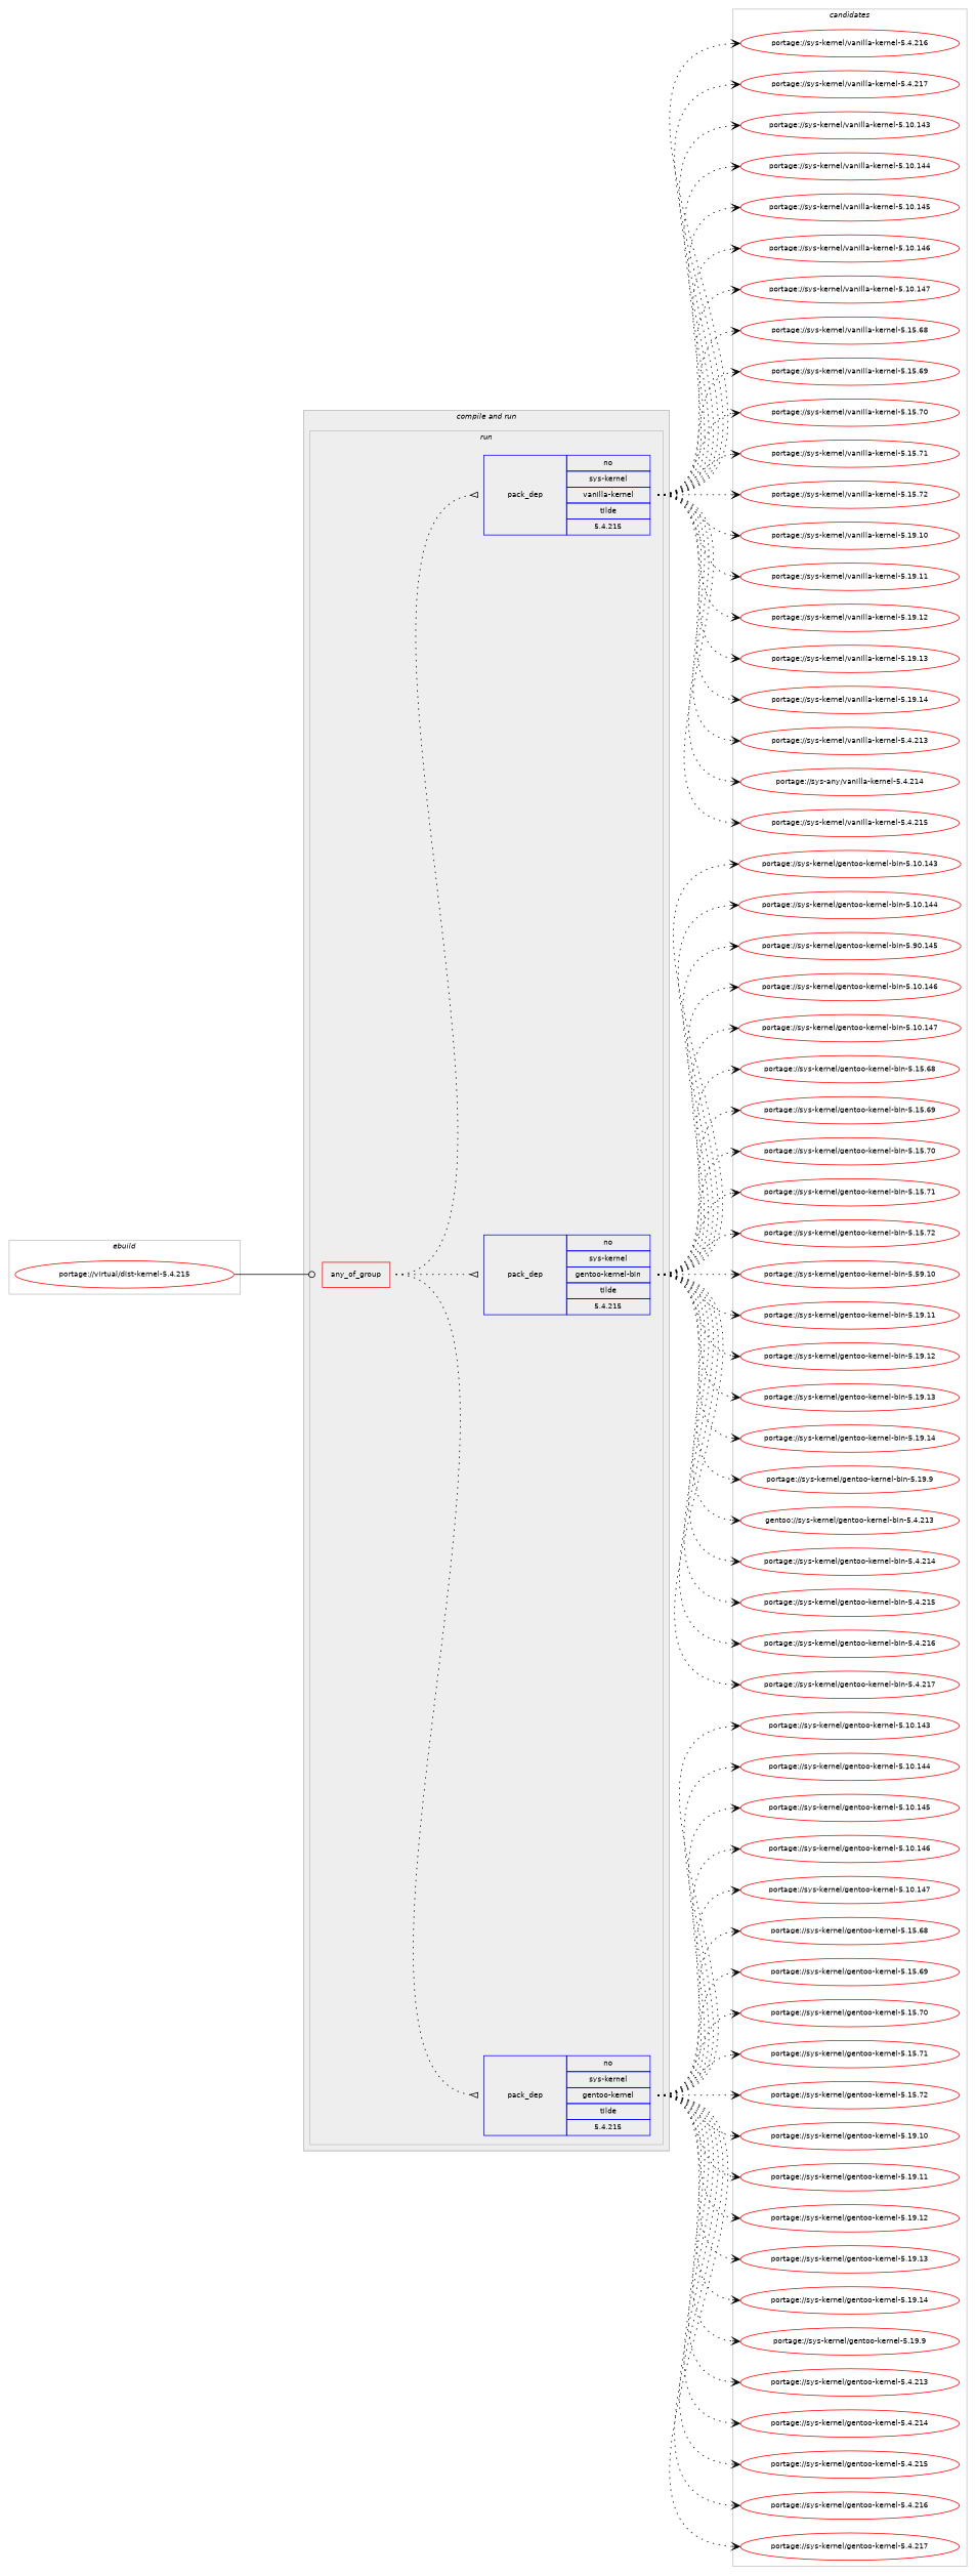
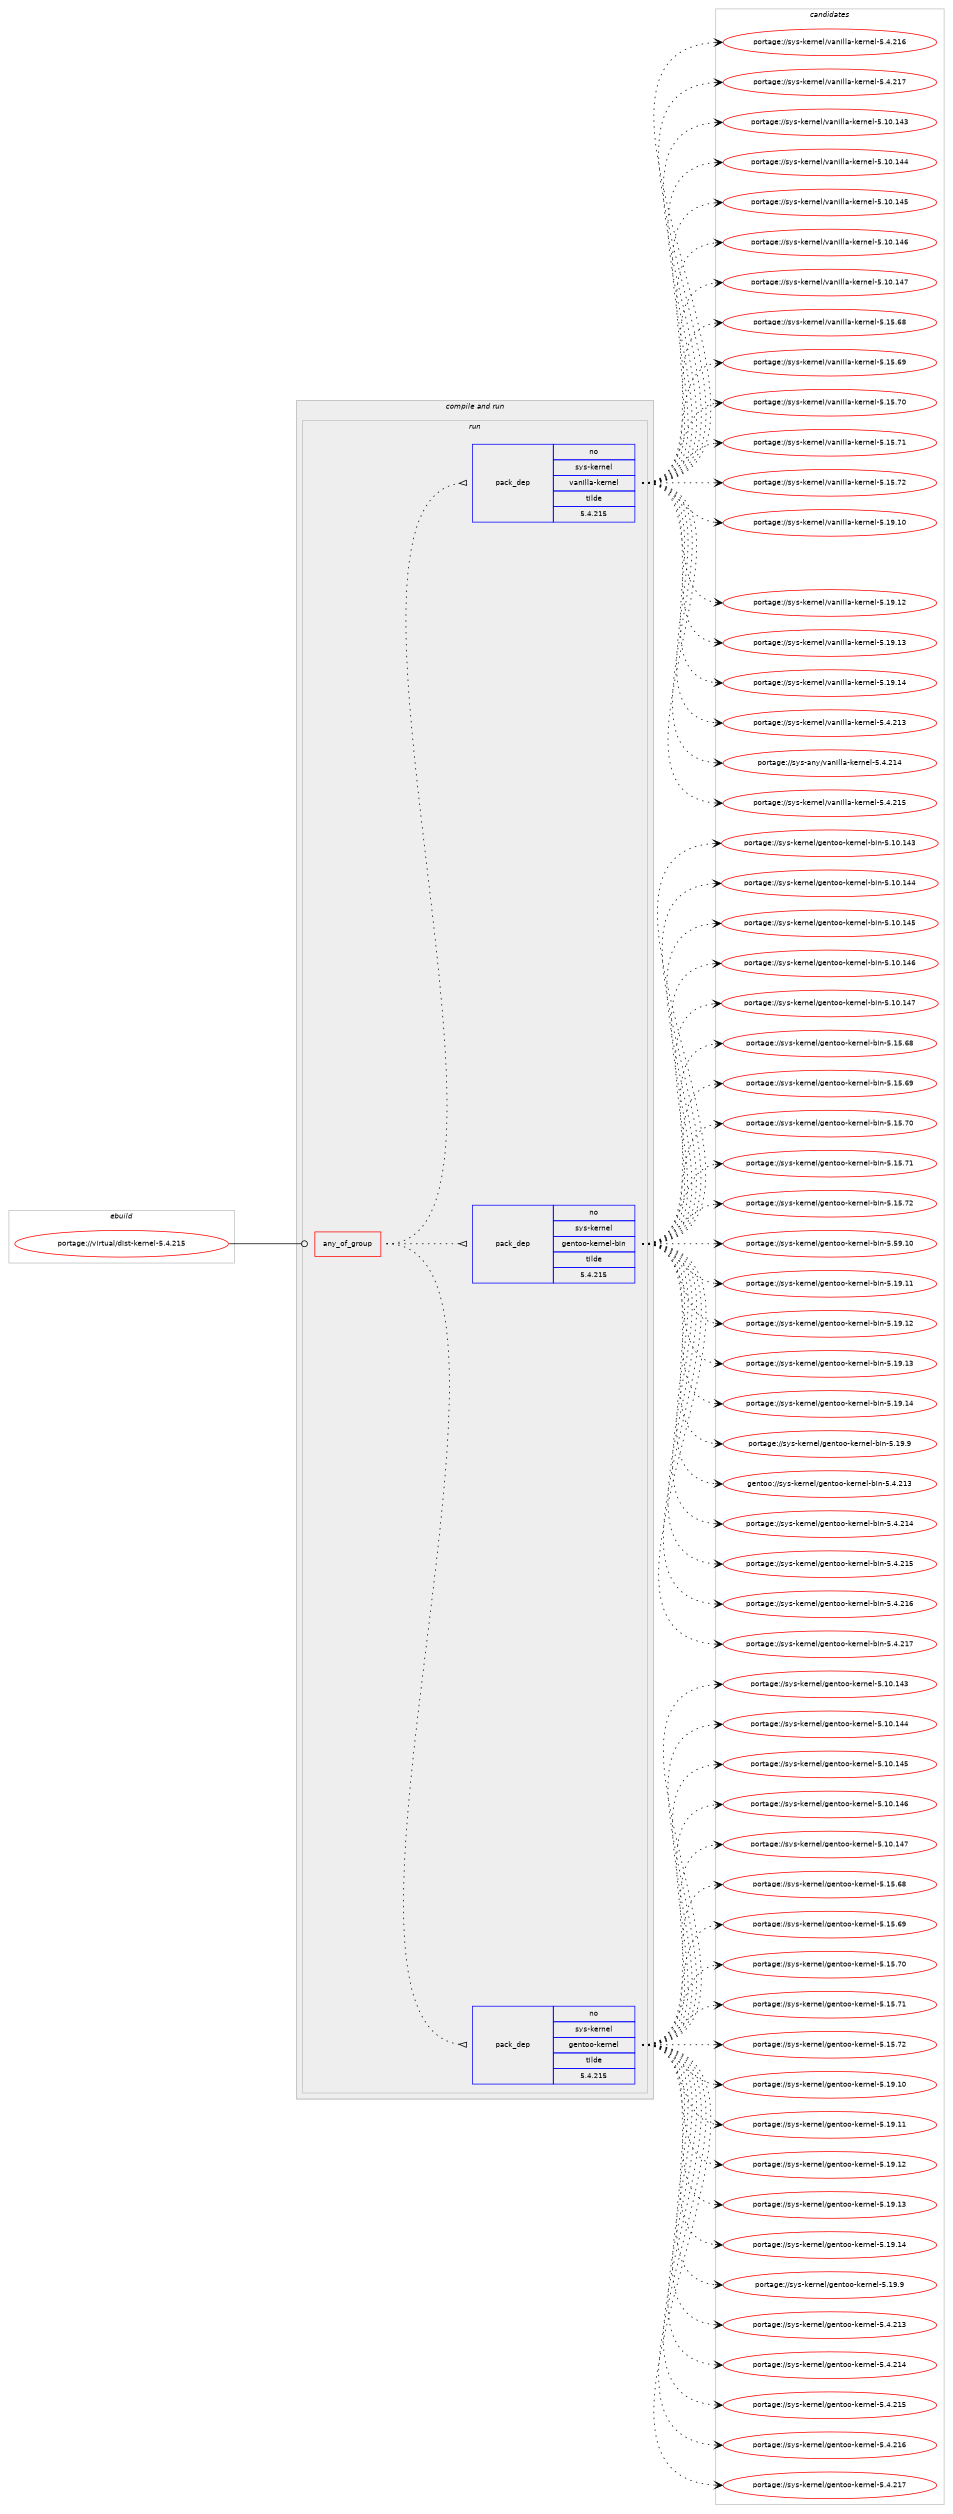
  digraph {
    compound=true
    concentrate=true
    fontname=Helvetica
    fontsize=10
    newrank=true
    rankdir=LR
    ranksep=1.5
    node [color=red fontname=Helvetica fontsize=10]
    edge [arrowhead=vee headport=w style=dotted tailport=e weight=100]
    n1 [label="portage://virtual/dist-kernel-5.4.215" width=4]
    n2 [color=blue label=<<TABLE BORDER="0" CELLBORDER="1" CELLSPACING="0" CELLPADDING="4" WIDTH="220"><TR><TD ROWSPAN="6" CELLPADDING="30">pack_dep</TD></TR><TR><TD WIDTH="110">no</TD></TR><TR><TD>sys-kernel</TD></TR><TR><TD>gentoo-kernel</TD></TR><TR><TD>tilde</TD></TR><TR><TD>5.4.215</TD></TR></TABLE>> shape=none]
    n3 [color=blue label=<<TABLE BORDER="0" CELLBORDER="1" CELLSPACING="0" CELLPADDING="4" WIDTH="220"><TR><TD ROWSPAN="6" CELLPADDING="30">pack_dep</TD></TR><TR><TD WIDTH="110">no</TD></TR><TR><TD>sys-kernel</TD></TR><TR><TD>gentoo-kernel-bin</TD></TR><TR><TD>tilde</TD></TR><TR><TD>5.4.215</TD></TR></TABLE>> shape=none]
    n4 [color=blue label=<<TABLE BORDER="0" CELLBORDER="1" CELLSPACING="0" CELLPADDING="4" WIDTH="220"><TR><TD ROWSPAN="6" CELLPADDING="30">pack_dep</TD></TR><TR><TD WIDTH="110">no</TD></TR><TR><TD>sys-kernel</TD></TR><TR><TD>vanilla-kernel</TD></TR><TR><TD>tilde</TD></TR><TR><TD>5.4.215</TD></TR></TABLE>> shape=none]
    n5 [label=<<TABLE BORDER="0" CELLBORDER="1" CELLSPACING="0" CELLPADDING="4"><TR><TD CELLPADDING="10">any_of_group</TD></TR></TABLE>> shape=none]
    n6 [label="portage://sys-kernel/gentoo-kernel-5.10.143" width=4]
    n7 [label="portage://sys-kernel/gentoo-kernel-5.10.144" width=4]
    n8 [label="portage://sys-kernel/gentoo-kernel-5.10.145" width=4]
    n9 [label="portage://sys-kernel/gentoo-kernel-5.10.146" width=4]
    n10 [label="portage://sys-kernel/gentoo-kernel-5.10.147" width=4]
    n11 [label="portage://sys-kernel/gentoo-kernel-5.15.68" width=4]
    n12 [label="portage://sys-kernel/gentoo-kernel-5.15.69" width=4]
    n13 [label="portage://sys-kernel/gentoo-kernel-5.15.70" width=4]
    n14 [label="portage://sys-kernel/gentoo-kernel-5.15.71" width=4]
    n15 [label="portage://sys-kernel/gentoo-kernel-5.15.72" width=4]
    n16 [label="portage://sys-kernel/gentoo-kernel-5.19.10" width=4]
    n17 [label="portage://sys-kernel/gentoo-kernel-5.19.11" width=4]
    n18 [label="portage://sys-kernel/gentoo-kernel-5.19.12" width=4]
    n19 [label="portage://sys-kernel/gentoo-kernel-5.19.13" width=4]
    n20 [label="portage://sys-kernel/gentoo-kernel-5.19.14" width=4]
    n21 [label="portage://sys-kernel/gentoo-kernel-5.19.9" width=4]
    n22 [label="portage://sys-kernel/gentoo-kernel-5.4.213" width=4]
    n23 [label="portage://sys-kernel/gentoo-kernel-5.4.214" width=4]
    n24 [label="portage://sys-kernel/gentoo-kernel-5.4.215" width=4]
    n25 [label="portage://sys-kernel/gentoo-kernel-5.4.216" width=4]
    n26 [label="portage://sys-kernel/gentoo-kernel-5.4.217" width=4]
    n27 [label="portage://sys-kernel/gentoo-kernel-bin-5.10.143" width=4]
    n28 [label="portage://sys-kernel/gentoo-kernel-bin-5.10.144" width=4]
-   n29 [label="portage://sys-kernel/gentoo-kernel-bin-5.90.145" width=4]
+   n29 [label="portage://sys-kernel/gentoo-kernel-bin-5.10.145" width=4]
    n30 [label="portage://sys-kernel/gentoo-kernel-bin-5.10.146" width=4]
    n31 [label="portage://sys-kernel/gentoo-kernel-bin-5.10.147" width=4]
    n32 [label="portage://sys-kernel/gentoo-kernel-bin-5.15.68" width=4]
    n33 [label="portage://sys-kernel/gentoo-kernel-bin-5.15.69" width=4]
    n34 [label="portage://sys-kernel/gentoo-kernel-bin-5.15.70" width=4]
    n35 [label="portage://sys-kernel/gentoo-kernel-bin-5.15.71" width=4]
    n36 [label="portage://sys-kernel/gentoo-kernel-bin-5.15.72" width=4]
    n37 [label="portage://sys-kernel/gentoo-kernel-bin-5.59.10" width=4]
    n38 [label="portage://sys-kernel/gentoo-kernel-bin-5.19.11" width=4]
    n39 [label="portage://sys-kernel/gentoo-kernel-bin-5.19.12" width=4]
    n40 [label="portage://sys-kernel/gentoo-kernel-bin-5.19.13" width=4]
    n41 [label="portage://sys-kernel/gentoo-kernel-bin-5.19.14" width=4]
    n42 [label="portage://sys-kernel/gentoo-kernel-bin-5.19.9" width=4]
    n43 [label="gentoo://sys-kernel/gentoo-kernel-bin-5.4.213" width=4]
    n44 [label="portage://sys-kernel/gentoo-kernel-bin-5.4.214" width=4]
    n45 [label="portage://sys-kernel/gentoo-kernel-bin-5.4.215" width=4]
    n46 [label="portage://sys-kernel/gentoo-kernel-bin-5.4.216" width=4]
    n47 [label="portage://sys-kernel/gentoo-kernel-bin-5.4.217" width=4]
    n48 [label="portage://sys-kernel/vanilla-kernel-5.10.143" width=4]
    n49 [label="portage://sys-kernel/vanilla-kernel-5.10.144" width=4]
    n50 [label="portage://sys-kernel/vanilla-kernel-5.10.145" width=4]
    n51 [label="portage://sys-kernel/vanilla-kernel-5.10.146" width=4]
    n52 [label="portage://sys-kernel/vanilla-kernel-5.10.147" width=4]
    n53 [label="portage://sys-kernel/vanilla-kernel-5.15.68" width=4]
    n54 [label="portage://sys-kernel/vanilla-kernel-5.15.69" width=4]
    n55 [label="portage://sys-kernel/vanilla-kernel-5.15.70" width=4]
    n56 [label="portage://sys-kernel/vanilla-kernel-5.15.71" width=4]
    n57 [label="portage://sys-kernel/vanilla-kernel-5.15.72" width=4]
    n58 [label="portage://sys-kernel/vanilla-kernel-5.19.10" width=4]
-   n59 [label="portage://sys-kernel/vanilla-kernel-5.19.11" width=4]
    n60 [label="portage://sys-kernel/vanilla-kernel-5.19.12" width=4]
    n61 [label="portage://sys-kernel/vanilla-kernel-5.19.13" width=4]
    n62 [label="portage://sys-kernel/vanilla-kernel-5.19.14" width=4]
    n63 [label="portage://sys-kernel/vanilla-kernel-5.4.213" width=4]
    n64 [label="portage://sys-any/vanilla-kernel-5.4.214" width=4]
    n65 [label="portage://sys-kernel/vanilla-kernel-5.4.215" width=4]
    n66 [label="portage://sys-kernel/vanilla-kernel-5.4.216" width=4]
    n67 [label="portage://sys-kernel/vanilla-kernel-5.4.217" width=4]
    subgraph cluster_1 {
      color=gray
      label=<<i>ebuild</i>>
      rank=same
      n1
    }
    subgraph cluster_2 {
      color=gray
      label=<<i>dependencies</i>>
      subgraph cluster_3 {
        color=gray
        fillcolor="#eeeeee"
        label=<<i>compile</i>>
        style=filled
      }
      subgraph cluster_4 {
        color=gray
        fillcolor="#eeeeee"
        label=<<i>compile and run</i>>
        style=filled
      }
      subgraph cluster_5 {
        color=gray
        fillcolor="#eeeeee"
        label=<<i>run</i>>
        style=filled
        subgraph sub_6 {
          color=gray
          fillcolor="#eeeeee"
          label=<<i>run</i>>
          style=filled
          n5
          subgraph sub_7 {
            color=gray
            fillcolor="#eeeeee"
            label=<<i>run</i>>
            style=filled
            n2
          }
          subgraph sub_8 {
            color=gray
            fillcolor="#eeeeee"
            label=<<i>run</i>>
            style=filled
            n3
          }
          subgraph sub_9 {
            color=gray
            fillcolor="#eeeeee"
            label=<<i>run</i>>
            style=filled
            n4
          }
        }
      }
    }
    subgraph cluster_10 {
      color=gray
      label=<<i>candidates</i>>
      rank=same
      subgraph sub_11 {
        color=black
        label=<<i>candidates</i>>
        nodesep=1
        rank=same
        n6
        n7
        n8
        n9
        n10
        n11
        n12
        n13
        n14
        n15
        n16
        n17
        n18
        n19
        n20
        n21
        n22
        n23
        n24
        n25
        n26
      }
      subgraph sub_12 {
        color=black
        label=<<i>candidates</i>>
        nodesep=1
        rank=same
        n27
        n28
        n29
        n30
        n31
        n32
        n33
        n34
        n35
        n36
        n37
        n38
        n39
        n40
        n41
        n42
        n43
        n44
        n45
        n46
        n47
      }
      subgraph sub_13 {
        color=black
        label=<<i>candidates</i>>
        nodesep=1
        rank=same
        n48
        n49
        n50
        n51
        n52
        n53
        n54
        n55
        n56
        n57
        n58
-       n59
        n60
        n61
        n62
        n63
        n64
        n65
        n66
        n67
      }
    }
    n1 -> n5 [arrowhead=odot style=solid weight=20]
    n2 -> n6
    n2 -> n7
    n2 -> n8
    n2 -> n9
    n2 -> n10
    n2 -> n11
    n2 -> n12
    n2 -> n13
    n2 -> n14
    n2 -> n15
    n2 -> n16
    n2 -> n17
    n2 -> n18
    n2 -> n19
    n2 -> n20
    n2 -> n21
    n2 -> n22
    n2 -> n23
    n2 -> n24
    n2 -> n25
    n2 -> n26
    n3 -> n27
    n3 -> n28
    n3 -> n29
    n3 -> n30
    n3 -> n31
    n3 -> n32
    n3 -> n33
    n3 -> n34
    n3 -> n35
    n3 -> n36
    n3 -> n37
    n3 -> n38
    n3 -> n39
    n3 -> n40
    n3 -> n41
    n3 -> n42
    n3 -> n43
    n3 -> n44
    n3 -> n45
    n3 -> n46
    n3 -> n47
    n4 -> n48
    n4 -> n49
    n4 -> n50
    n4 -> n51
    n4 -> n52
    n4 -> n53
    n4 -> n54
    n4 -> n55
    n4 -> n56
    n4 -> n57
    n4 -> n58
-   n4 -> n59
    n4 -> n60
    n4 -> n61
    n4 -> n62
    n4 -> n63
    n4 -> n64
    n4 -> n65
    n4 -> n66
    n4 -> n67
    n5 -> n2 [arrowhead=oinv weight=20]
    n5 -> n3 [arrowhead=oinv weight=20]
    n5 -> n4 [arrowhead=oinv weight=20]
  }
